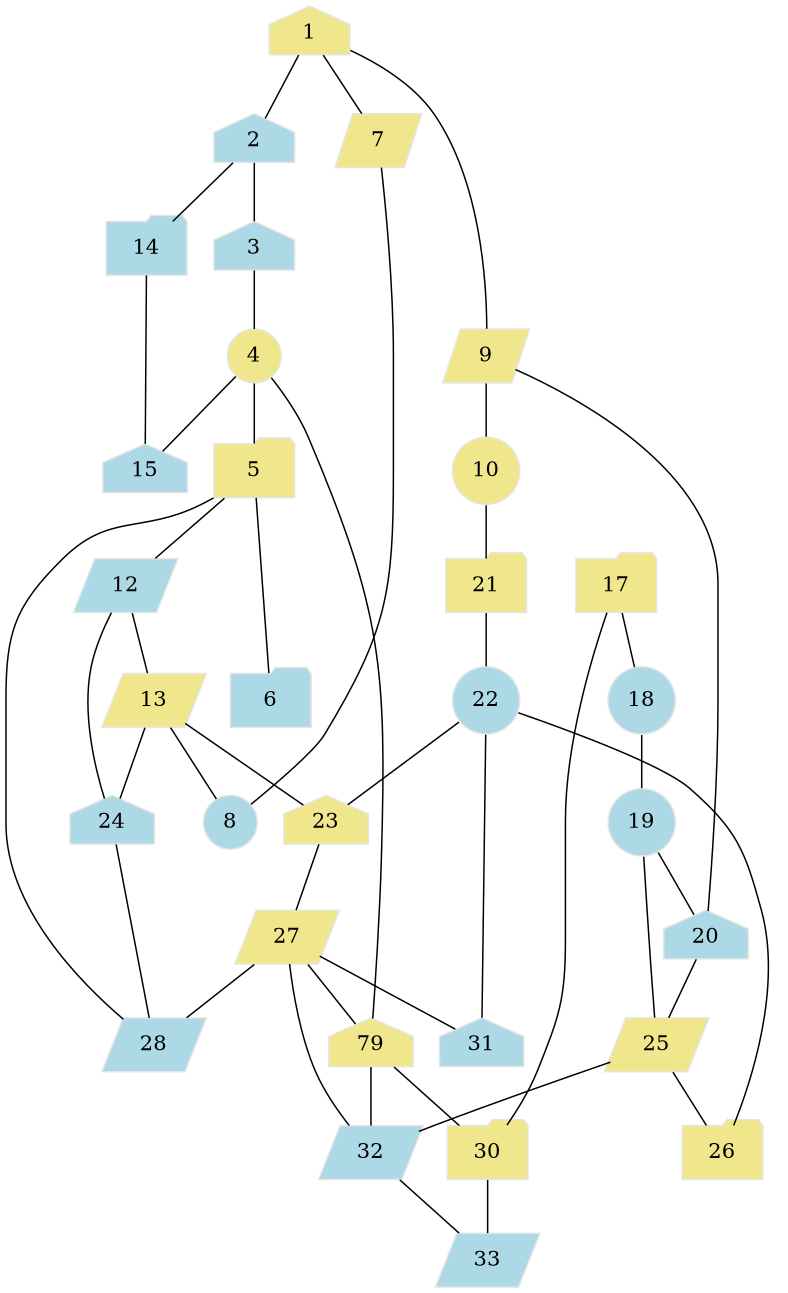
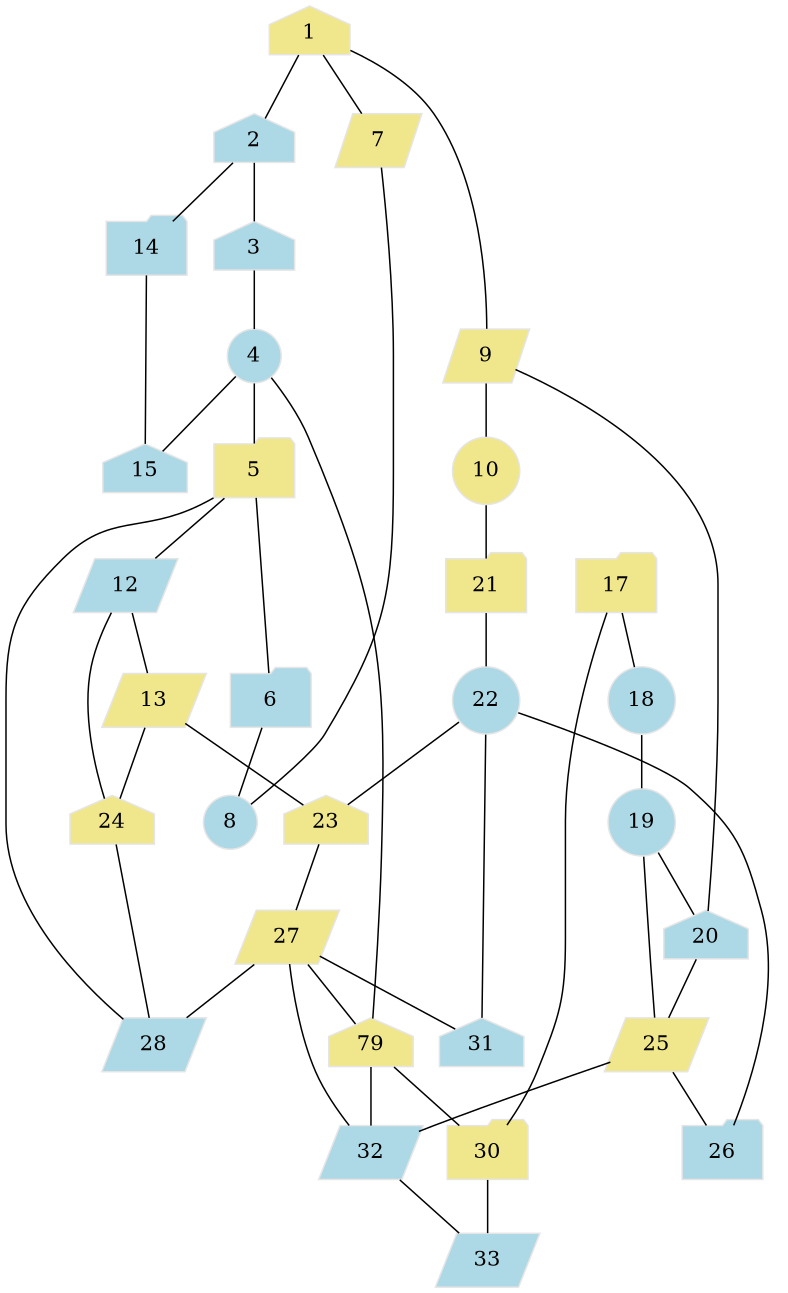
  graph {
    node [color=gray90 fillcolor=lightblue shape=house style=filled]
    edge [weight=1.0]
    1 [fillcolor=khaki]
    2
    7 [fillcolor=khaki shape=parallelogram]
    9 [fillcolor=khaki shape=parallelogram]
    3
    14 [shape=folder]
    8 [shape=circle]
    10 [fillcolor=khaki shape=circle]
    20
-   4 [fillcolor=khaki shape=circle]
+   4 [shape=circle]
    15
    5 [fillcolor=khaki shape=folder]
    n13 [fillcolor=khaki label=79]
    6 [shape=folder]
    12 [shape=parallelogram]
    28 [shape=parallelogram]
    30 [fillcolor=khaki shape=folder]
    32 [shape=parallelogram]
    13 [fillcolor=khaki shape=parallelogram]
-   24
+   24 [fillcolor=khaki]
    21 [fillcolor=khaki shape=folder]
    25 [fillcolor=khaki shape=parallelogram]
    22 [shape=circle]
    23 [fillcolor=khaki]
    27 [fillcolor=khaki shape=parallelogram]
    17 [fillcolor=khaki shape=folder]
    18 [shape=circle]
    19 [shape=circle]
    33 [shape=parallelogram]
-   26 [fillcolor=khaki shape=folder]
+   26 [shape=folder]
    31
    1 -- 2 [weight=2.0]
    1 -- 7
    1 -- 9
    2 -- 3 [weight=2.0]
    2 -- 14 [weight=2.0]
    7 -- 8
    9 -- 10
    9 -- 20
    3 -- 4
    14 -- 15 [weight=2.0]
    10 -- 21
    20 -- 25
    4 -- 15
    4 -- 5
    4 -- n13
    5 -- 6
    5 -- 12
    5 -- 28
    n13 -- 30 [weight=2.0]
    n13 -- 32
-   13 -- 8
+   6 -- 8
    12 -- 13
    12 -- 24 [weight=2.0]
    30 -- 33 [weight=2.0]
    32 -- 33
    13 -- 24
    13 -- 23
    24 -- 28
    21 -- 22
    25 -- 32 [weight=2.0]
    25 -- 26
    22 -- 23 [weight=2.0]
    22 -- 26
    22 -- 31 [weight=2.0]
    23 -- 27
    27 -- n13
    27 -- 28 [weight=2.0]
    27 -- 32 [weight=2.0]
    27 -- 31
    17 -- 30 [weight=2.0]
    17 -- 18 [weight=2.0]
    18 -- 19
    19 -- 20
    19 -- 25
  }
